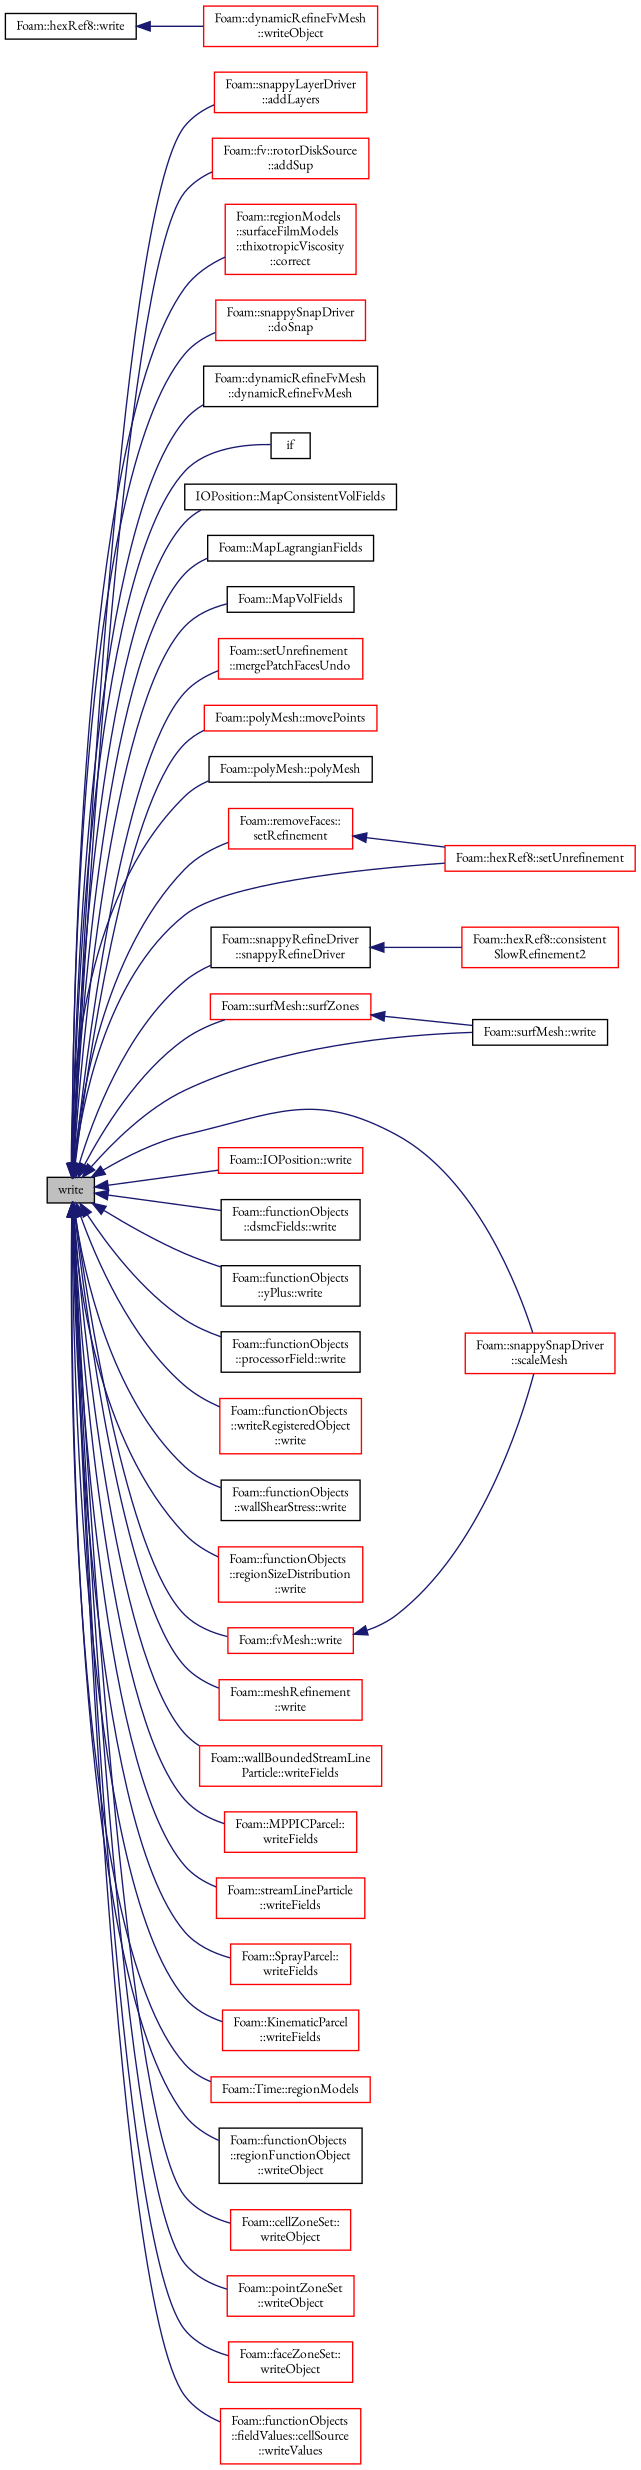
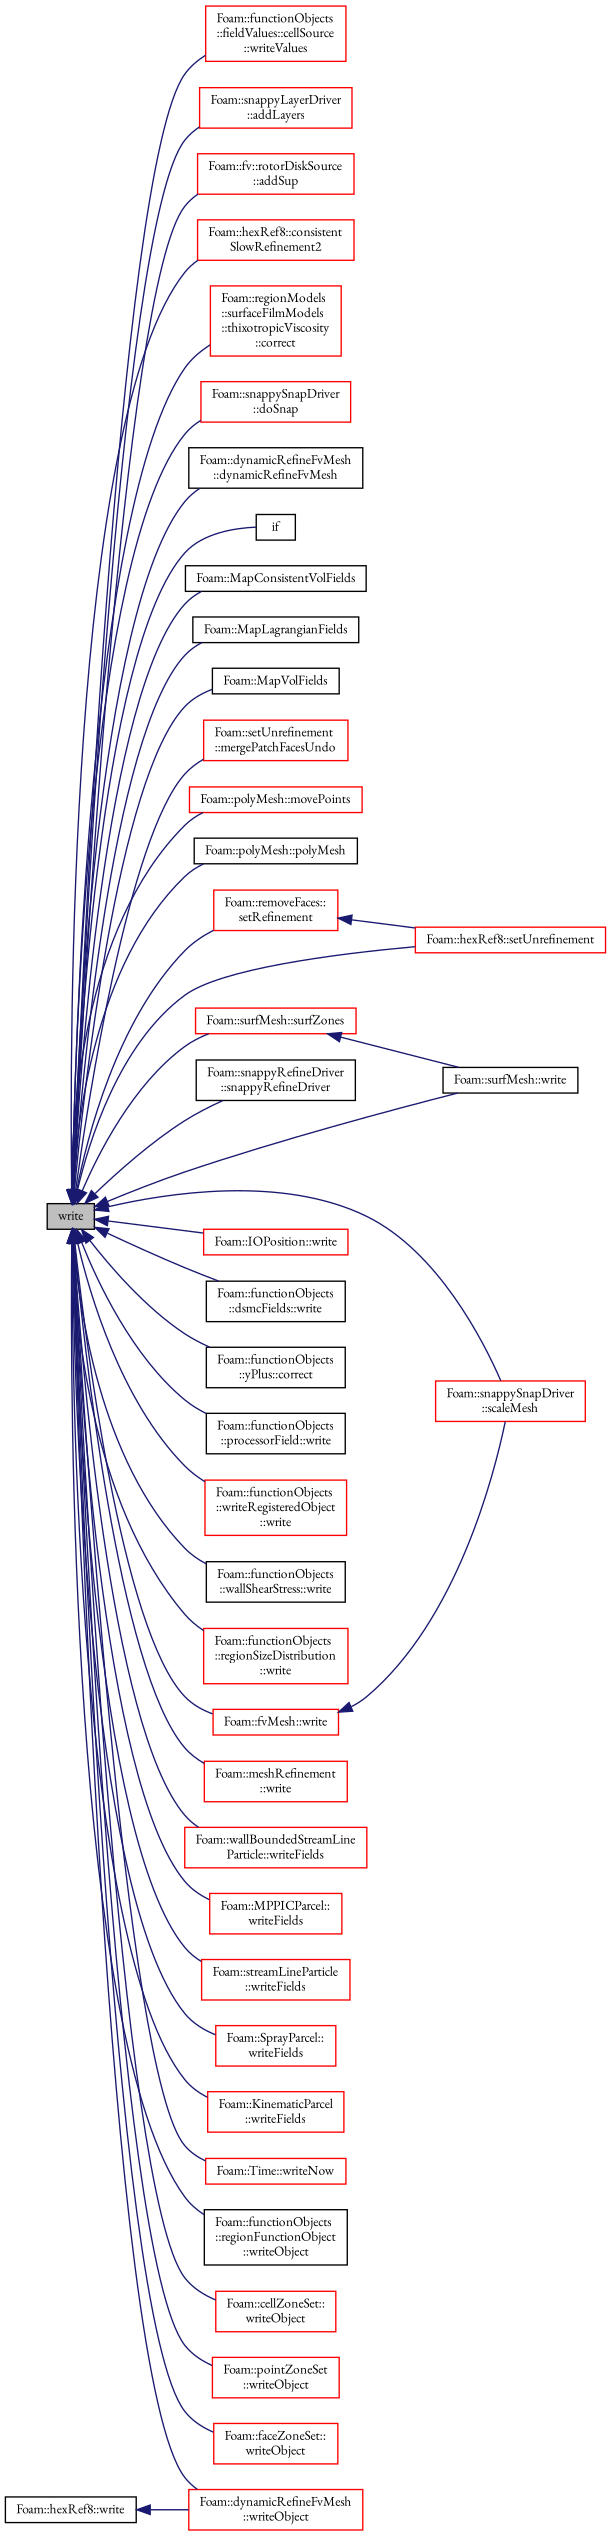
  digraph {
    fontname="EB Garamond"
    rankdir=LR
    node [color=red fontname="EB Garamond" fontsize=10 shape=record]
    edge [color=midnightblue dir=back fontname="EB Garamond" fontsize=10 labelfontname=Helvetica labelfontsize=10 style=solid]
    n1 [color=black fillcolor=grey75 fontcolor=black height=0.2 label=write style=filled width=0.4]
    n2 [height=0.2 label="Foam::snappyLayerDriver\l::addLayers" width=0.4]
    n3 [height=0.2 label="Foam::fv::rotorDiskSource\l::addSup" width=0.4]
    n4 [height=0.2 label="Foam::hexRef8::consistent\lSlowRefinement2" width=0.4]
    n5 [height=0.2 label="Foam::regionModels\l::surfaceFilmModels\l::thixotropicViscosity\l::correct" width=0.4]
    n6 [height=0.2 label="Foam::snappySnapDriver\l::doSnap" width=0.4]
    n7 [color=black height=0.2 label="Foam::dynamicRefineFvMesh\l::dynamicRefineFvMesh" width=0.4]
    n8 [color=black height=0.2 label=if width=0.4]
-   n9 [color=black height=0.2 label="IOPosition::MapConsistentVolFields" width=0.4]
+   n9 [color=black height=0.2 label="Foam::MapConsistentVolFields" width=0.4]
    n10 [color=black height=0.2 label="Foam::MapLagrangianFields" width=0.4]
    n11 [color=black height=0.2 label="Foam::MapVolFields" width=0.4]
    n12 [height=0.2 label="Foam::setUnrefinement\l::mergePatchFacesUndo" width=0.4]
    n13 [height=0.2 label="Foam::polyMesh::movePoints" width=0.4]
    n14 [color=black height=0.2 label="Foam::polyMesh::polyMesh" width=0.4]
    n15 [height=0.2 label="Foam::snappySnapDriver\l::scaleMesh" width=0.4]
    n16 [height=0.2 label="Foam::removeFaces::\lsetRefinement" width=0.4]
    n17 [height=0.2 label="Foam::hexRef8::setUnrefinement" width=0.4]
    n18 [color=black height=0.2 label="Foam::snappyRefineDriver\l::snappyRefineDriver" width=0.4]
    n19 [height=0.2 label="Foam::surfMesh::surfZones" width=0.4]
    n20 [color=black height=0.2 label="Foam::surfMesh::write" width=0.4]
    n21 [height=0.2 label="Foam::IOPosition::write" width=0.4]
    n22 [color=black height=0.2 label="Foam::functionObjects\l::dsmcFields::write" width=0.4]
-   n23 [color=black height=0.2 label="Foam::functionObjects\l::yPlus::write" width=0.4]
+   n23 [color=black height=0.2 label="Foam::functionObjects\l::yPlus::correct" width=0.4]
    n24 [color=black height=0.2 label="Foam::functionObjects\l::processorField::write" width=0.4]
    n25 [height=0.2 label="Foam::functionObjects\l::writeRegisteredObject\l::write" width=0.4]
    n26 [color=black height=0.2 label="Foam::functionObjects\l::wallShearStress::write" width=0.4]
    n27 [height=0.2 label="Foam::functionObjects\l::regionSizeDistribution\l::write" width=0.4]
    n28 [height=0.2 label="Foam::fvMesh::write" width=0.4]
    n29 [height=0.2 label="Foam::dynamicRefineFvMesh\l::writeObject" width=0.4]
    n30 [height=0.2 label="Foam::meshRefinement\l::write" width=0.4]
    n31 [height=0.2 label="Foam::wallBoundedStreamLine\lParticle::writeFields" width=0.4]
    n32 [height=0.2 label="Foam::MPPICParcel::\lwriteFields" width=0.4]
    n33 [height=0.2 label="Foam::streamLineParticle\l::writeFields" width=0.4]
    n34 [height=0.2 label="Foam::SprayParcel::\lwriteFields" width=0.4]
    n35 [height=0.2 label="Foam::KinematicParcel\l::writeFields" width=0.4]
-   n36 [height=0.2 label="Foam::Time::regionModels" width=0.4]
+   n36 [height=0.2 label="Foam::Time::writeNow" width=0.4]
    n37 [color=black height=0.2 label="Foam::functionObjects\l::regionFunctionObject\l::writeObject" width=0.4]
    n38 [height=0.2 label="Foam::cellZoneSet::\lwriteObject" width=0.4]
    n39 [height=0.2 label="Foam::pointZoneSet\l::writeObject" width=0.4]
    n40 [height=0.2 label="Foam::faceZoneSet::\lwriteObject" width=0.4]
    n41 [height=0.2 label="Foam::functionObjects\l::fieldValues::cellSource\l::writeValues" width=0.4]
    n42 [color=black height=0.2 label="Foam::hexRef8::write" width=0.4]
    n1 -> n2
    n1 -> n3
-   n18 -> n4
+   n1 -> n4
    n1 -> n5
    n1 -> n6
    n1 -> n7
    n1 -> n8
    n1 -> n9
    n1 -> n10
    n1 -> n11
    n1 -> n12
    n1 -> n13
    n1 -> n14
    n1 -> n15
    n1 -> n16
    n1 -> n17
    n1 -> n18
    n1 -> n19
    n1 -> n20
    n1 -> n21
    n1 -> n22
    n1 -> n23
    n1 -> n24
    n1 -> n25
    n1 -> n26
    n1 -> n27
    n1 -> n28
+   n1 -> n29
    n1 -> n30
    n1 -> n31
    n1 -> n32
    n1 -> n33
    n1 -> n34
    n1 -> n35
    n1 -> n36
    n1 -> n37
    n1 -> n38
    n1 -> n39
    n1 -> n40
    n1 -> n41
    n16 -> n17
    n19 -> n20
    n28 -> n15
    n42 -> n29
  }
